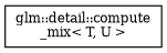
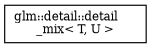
  digraph {
    rankdir=LR
    fontname="DejaVu Serif"
-   n1 [color=black fillcolor=white fontname="DejaVu Serif" fontsize=10 height=0.2 label="glm::detail::compute\l_mix\< T, U \>" shape=record style=filled width=0.4]
+   n1 [color=black fillcolor=white fontname="DejaVu Serif" fontsize=10 height=0.2 label="glm::detail::detail\l_mix\< T, U \>" shape=record style=filled width=0.4]
  }
